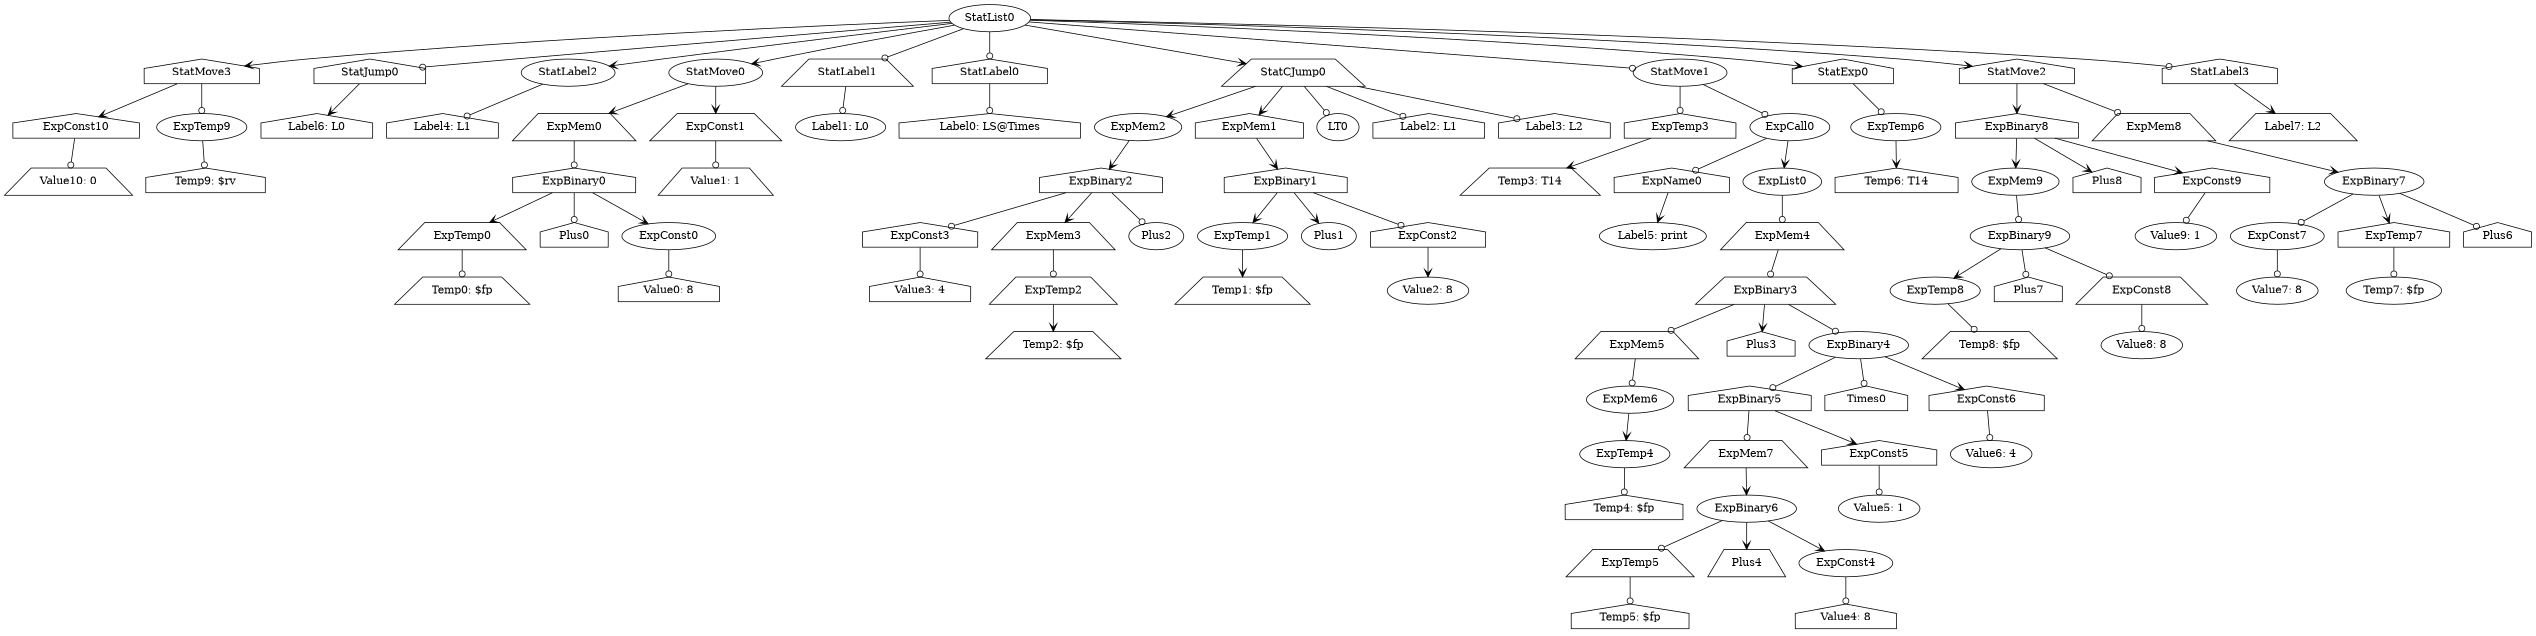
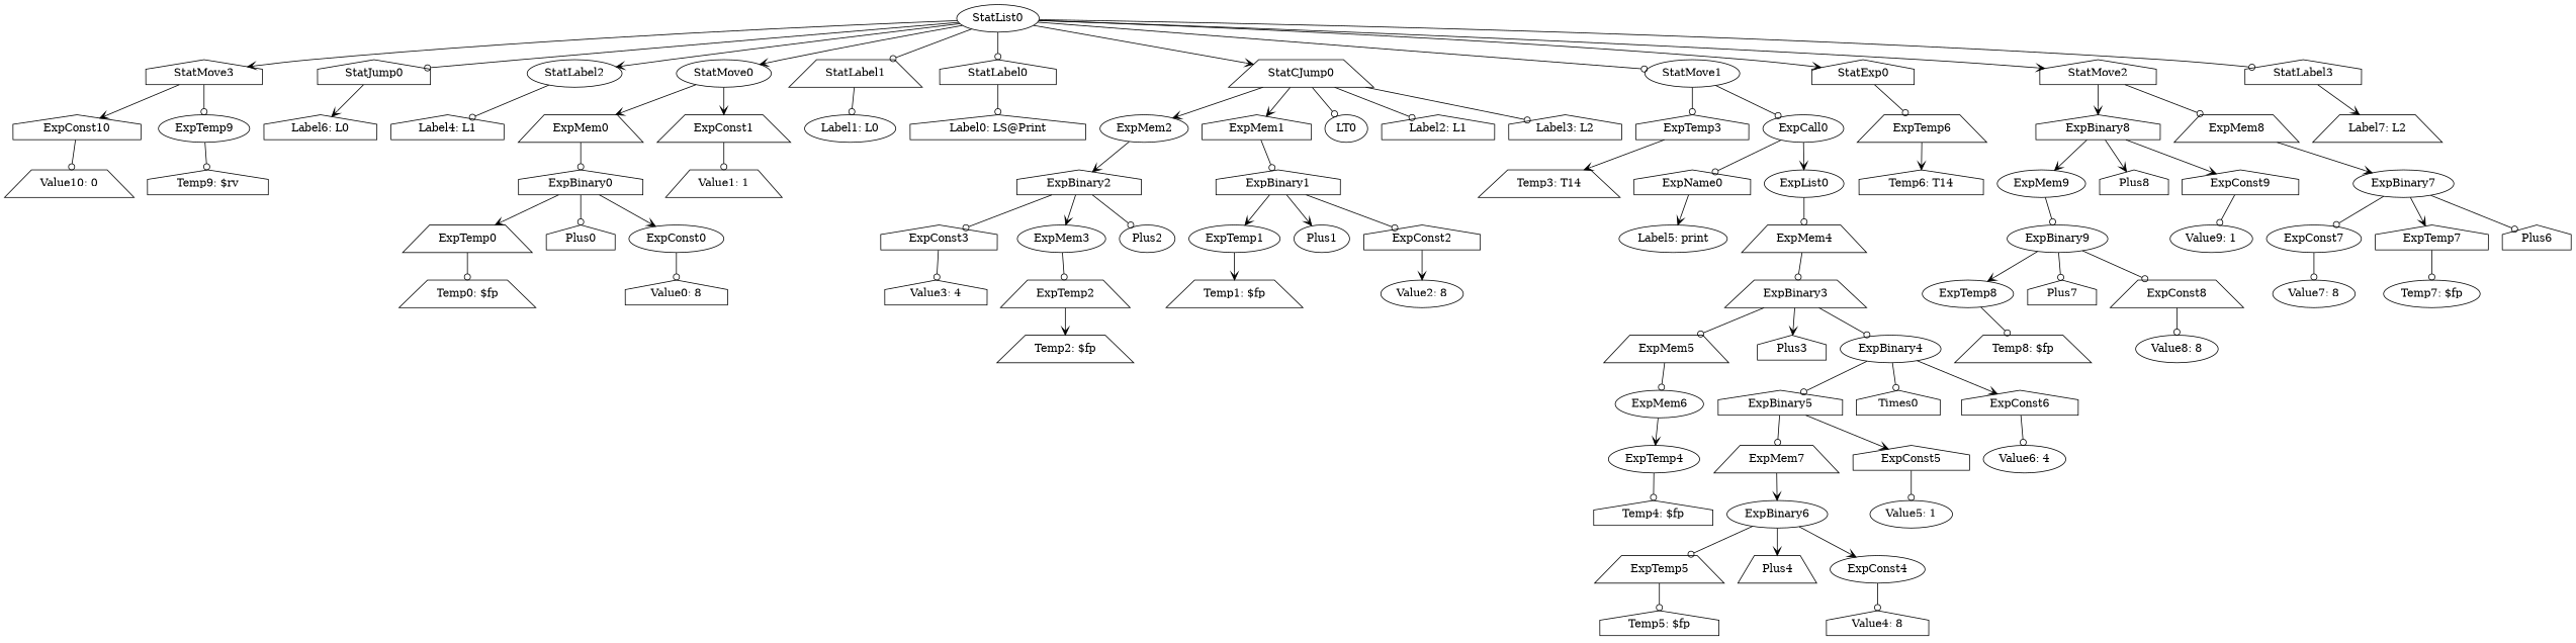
  digraph {
    ordering=out
    node [shape=house]
    edge [arrowhead=odot]
    "Value10: 0" [shape=trapezium]
    ExpConst10
    StatMove3
    ExpTemp9 [shape=ellipse]
    "Temp9: $rv"
    StatJump0
    "Label6: L0"
    ExpMem9 [shape=ellipse]
    ExpBinary8
    Plus8
    ExpConst9
    ExpBinary9 [shape=ellipse]
    "Value9: 1" [shape=ellipse]
    ExpTemp8 [shape=ellipse]
    Plus7
    ExpConst8 [shape=trapezium]
    "Temp8: $fp" [shape=trapezium]
    "Value8: 8" [shape=ellipse]
    "Temp3: T14" [shape=trapezium]
    ExpTemp3
    StatLabel2 [shape=ellipse]
    "Label4: L1"
    ExpMem8 [shape=trapezium]
    ExpBinary7 [shape=ellipse]
    ExpConst7 [shape=ellipse]
    ExpTemp7
    Plus6
    "Value7: 8" [shape=ellipse]
    "Temp7: $fp" [shape=ellipse]
    ExpTemp2 [shape=trapezium]
    "Temp2: $fp" [shape=trapezium]
    ExpConst3
    "Value3: 4"
    ExpTemp1 [shape=ellipse]
    "Temp1: $fp" [shape=trapezium]
    ExpTemp5 [shape=trapezium]
    "Temp5: $fp"
    ExpTemp0 [shape=trapezium]
    ExpBinary0
    Plus0
    ExpConst0 [shape=ellipse]
    "Temp0: $fp" [shape=trapezium]
    "Value0: 8"
    ExpMem4 [shape=trapezium]
    ExpBinary3 [shape=trapezium]
    ExpMem5 [shape=trapezium]
    Plus3
    ExpBinary4 [shape=ellipse]
    ExpMem6 [shape=ellipse]
    ExpBinary5
    Times0
    ExpConst6
    StatMove0 [shape=ellipse]
    ExpMem0 [shape=trapezium]
    ExpConst1 [shape=trapezium]
    "Value1: 1" [shape=trapezium]
    ExpMem2 [shape=ellipse]
    ExpBinary2
-   ExpMem3 [shape=trapezium]
+   ExpMem3 [shape=ellipse]
    Plus2 [shape=ellipse]
    StatLabel1 [shape=trapezium]
    "Label1: L0" [shape=ellipse]
    ExpCall0 [shape=ellipse]
    ExpName0
    ExpList0 [shape=ellipse]
    "Label5: print" [shape=ellipse]
    ExpMem7 [shape=trapezium]
    ExpBinary6 [shape=ellipse]
    Plus4 [shape=trapezium]
    ExpConst4 [shape=ellipse]
    "Value4: 8"
    StatList0 [shape=ellipse]
    StatLabel0
    StatCJump0 [shape=trapezium]
    StatMove1 [shape=ellipse]
    StatExp0
    StatMove2
    StatLabel3
-   "Label0: LS@Print" [label="Label0: LS@Times"]
+   "Label0: LS@Print"
    ExpMem1
    LT0 [shape=ellipse]
    "Label2: L1"
    "Label3: L2"
-   ExpTemp6 [shape=ellipse]
+   ExpTemp6 [shape=trapezium]
    "Label7: L2" [shape=trapezium]
    ExpBinary1
    "Temp6: T14"
    Plus1 [shape=ellipse]
    ExpConst2
    "Value2: 8" [shape=ellipse]
    ExpTemp4 [shape=ellipse]
    "Temp4: $fp"
    ExpConst5
    "Value6: 4" [shape=ellipse]
    "Value5: 1" [shape=ellipse]
    ExpConst10 -> "Value10: 0"
    StatMove3 -> ExpConst10 [arrowhead=vee]
    StatMove3 -> ExpTemp9
    ExpTemp9 -> "Temp9: $rv"
    StatJump0 -> "Label6: L0" [arrowhead=vee]
    ExpMem9 -> ExpBinary9
    ExpBinary8 -> ExpMem9 [arrowhead=vee]
    ExpBinary8 -> Plus8 [arrowhead=vee]
    ExpBinary8 -> ExpConst9 [arrowhead=vee]
    ExpConst9 -> "Value9: 1"
    ExpBinary9 -> ExpTemp8 [arrowhead=vee]
    ExpBinary9 -> Plus7
    ExpBinary9 -> ExpConst8
    ExpTemp8 -> "Temp8: $fp"
    ExpConst8 -> "Value8: 8"
    ExpTemp3 -> "Temp3: T14" [arrowhead=vee]
    StatLabel2 -> "Label4: L1"
    ExpMem8 -> ExpBinary7 [arrowhead=vee]
    ExpBinary7 -> ExpConst7
    ExpBinary7 -> ExpTemp7 [arrowhead=vee]
    ExpBinary7 -> Plus6
    ExpConst7 -> "Value7: 8"
    ExpTemp7 -> "Temp7: $fp"
    ExpTemp2 -> "Temp2: $fp" [arrowhead=vee]
    ExpConst3 -> "Value3: 4"
    ExpTemp1 -> "Temp1: $fp" [arrowhead=vee]
    ExpTemp5 -> "Temp5: $fp"
    ExpTemp0 -> "Temp0: $fp"
    ExpBinary0 -> ExpTemp0 [arrowhead=vee]
    ExpBinary0 -> Plus0
    ExpBinary0 -> ExpConst0 [arrowhead=vee]
    ExpConst0 -> "Value0: 8"
    ExpMem4 -> ExpBinary3
    ExpBinary3 -> ExpMem5
    ExpBinary3 -> Plus3 [arrowhead=vee]
    ExpBinary3 -> ExpBinary4
    ExpMem5 -> ExpMem6
    ExpBinary4 -> ExpBinary5
    ExpBinary4 -> Times0
    ExpBinary4 -> ExpConst6 [arrowhead=vee]
    ExpMem6 -> ExpTemp4 [arrowhead=vee]
    ExpBinary5 -> ExpMem7
    ExpBinary5 -> ExpConst5 [arrowhead=vee]
    ExpConst6 -> "Value6: 4"
    StatMove0 -> ExpMem0 [arrowhead=vee]
    StatMove0 -> ExpConst1 [arrowhead=vee]
    ExpMem0 -> ExpBinary0
    ExpConst1 -> "Value1: 1"
    ExpMem2 -> ExpBinary2 [arrowhead=vee]
    ExpBinary2 -> ExpConst3
    ExpBinary2 -> ExpMem3 [arrowhead=vee]
    ExpBinary2 -> Plus2
    ExpMem3 -> ExpTemp2
    StatLabel1 -> "Label1: L0"
    ExpCall0 -> ExpName0
    ExpCall0 -> ExpList0 [arrowhead=vee]
    ExpName0 -> "Label5: print" [arrowhead=vee]
    ExpList0 -> ExpMem4
    ExpMem7 -> ExpBinary6 [arrowhead=vee]
    ExpBinary6 -> ExpTemp5
    ExpBinary6 -> Plus4 [arrowhead=vee]
    ExpBinary6 -> ExpConst4 [arrowhead=vee]
    ExpConst4 -> "Value4: 8"
    StatList0 -> StatMove3 [arrowhead=vee]
    StatList0 -> StatJump0
    StatList0 -> StatLabel2 [arrowhead=vee]
    StatList0 -> StatMove0 [arrowhead=vee]
    StatList0 -> StatLabel1
    StatList0 -> StatLabel0
    StatList0 -> StatCJump0 [arrowhead=vee]
    StatList0 -> StatMove1
    StatList0 -> StatExp0 [arrowhead=vee]
    StatList0 -> StatMove2 [arrowhead=vee]
    StatList0 -> StatLabel3
    StatLabel0 -> "Label0: LS@Print"
    StatCJump0 -> ExpMem2 [arrowhead=vee]
    StatCJump0 -> ExpMem1 [arrowhead=vee]
    StatCJump0 -> LT0
    StatCJump0 -> "Label2: L1"
    StatCJump0 -> "Label3: L2"
    StatMove1 -> ExpTemp3
    StatMove1 -> ExpCall0
    StatExp0 -> ExpTemp6
    StatMove2 -> ExpBinary8 [arrowhead=vee]
    StatMove2 -> ExpMem8
    StatLabel3 -> "Label7: L2" [arrowhead=vee]
-   ExpMem1 -> ExpBinary1 [arrowhead=vee]
+   ExpMem1 -> ExpBinary1
    ExpTemp6 -> "Temp6: T14" [arrowhead=vee]
    ExpBinary1 -> ExpTemp1 [arrowhead=vee]
    ExpBinary1 -> Plus1 [arrowhead=vee]
    ExpBinary1 -> ExpConst2
    ExpConst2 -> "Value2: 8" [arrowhead=vee]
    ExpTemp4 -> "Temp4: $fp"
    ExpConst5 -> "Value5: 1"
  }
